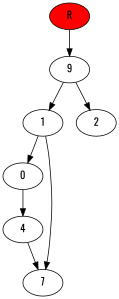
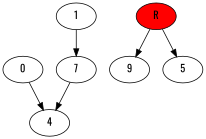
  digraph {
    fontname=Oswald
    node [fontname=Oswald]
    edge [fontname=Oswald]
    n1 [label=0]
    1
    7
    4
    n5 [label=9]
-   2
    R [fillcolor="#ff0000" style=filled]
+   5
    n1 -> 4
-   1 -> n1
    1 -> 7
-   4 -> 7
-   n5 -> 1
-   n5 -> 2
+   7 -> 4
    R -> n5
+   R -> 5
  }
